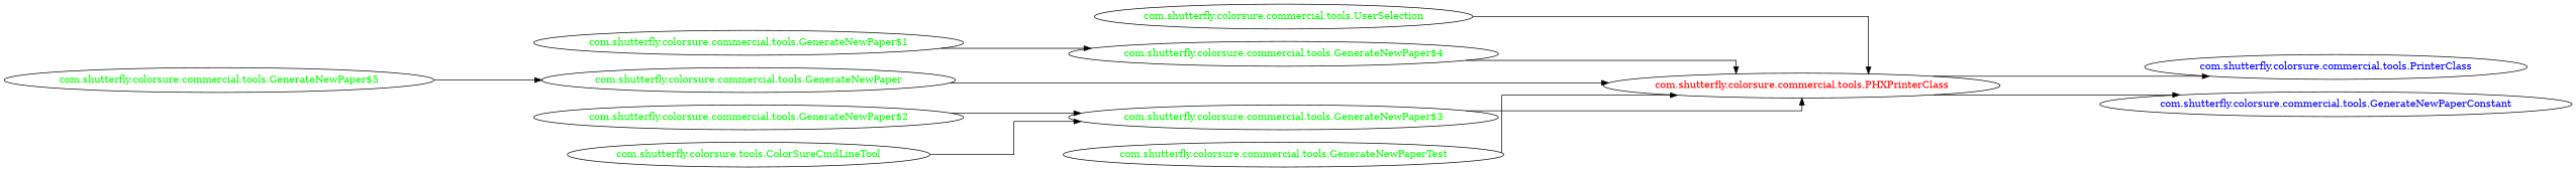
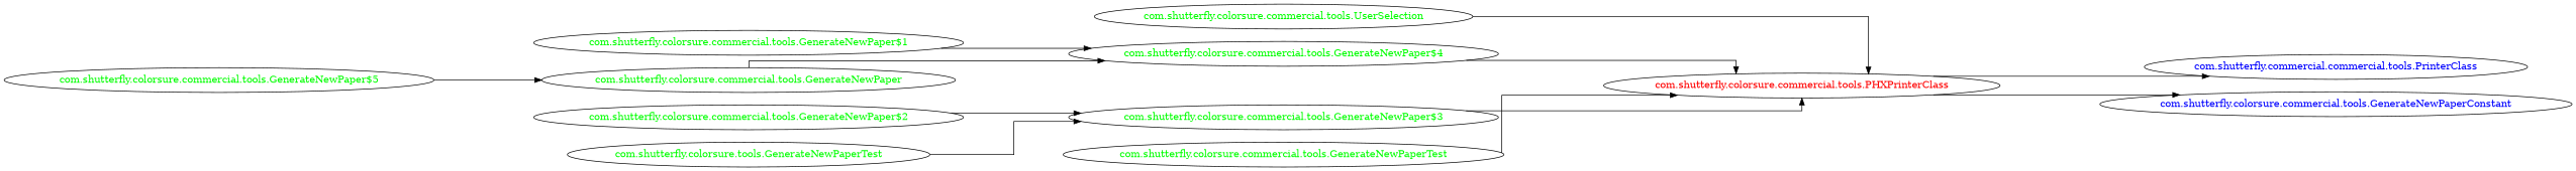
  digraph {
    concentrate=true
    rankdir=LR
    ranksep=2.0
    splines=ortho
    node [fontcolor=green]
    "com.shutterfly.colorsure.commercial.tools.PHXPrinterClass" [fontcolor=red]
-   "com.shutterfly.colorsure.commercial.tools.PrinterClass" [fontcolor=blue]
+   "com.shutterfly.colorsure.commercial.tools.PrinterClass" [fontcolor=blue label="com.shutterfly.commercial.commercial.tools.PrinterClass"]
    "com.shutterfly.colorsure.commercial.tools.GenerateNewPaperConstant" [fontcolor=blue]
    "com.shutterfly.colorsure.commercial.tools.UserSelection"
    "com.shutterfly.colorsure.commercial.tools.GenerateNewPaper$1"
    "com.shutterfly.colorsure.commercial.tools.GenerateNewPaper$4"
    "com.shutterfly.colorsure.commercial.tools.GenerateNewPaper$2"
    "com.shutterfly.colorsure.commercial.tools.GenerateNewPaper$3"
    "com.shutterfly.colorsure.commercial.tools.GenerateNewPaper$5"
    "com.shutterfly.colorsure.commercial.tools.GenerateNewPaper"
    "com.shutterfly.colorsure.commercial.tools.GenerateNewPaperTest"
-   "com.shutterfly.colorsure.tools.ColorSureCmdLineTool"
+   "com.shutterfly.colorsure.tools.ColorSureCmdLineTool" [label="com.shutterfly.colorsure.tools.GenerateNewPaperTest"]
    "com.shutterfly.colorsure.commercial.tools.PHXPrinterClass" -> "com.shutterfly.colorsure.commercial.tools.PrinterClass"
    "com.shutterfly.colorsure.commercial.tools.PHXPrinterClass" -> "com.shutterfly.colorsure.commercial.tools.GenerateNewPaperConstant"
    "com.shutterfly.colorsure.commercial.tools.UserSelection" -> "com.shutterfly.colorsure.commercial.tools.PHXPrinterClass"
    "com.shutterfly.colorsure.commercial.tools.GenerateNewPaper$1" -> "com.shutterfly.colorsure.commercial.tools.GenerateNewPaper$4"
    "com.shutterfly.colorsure.commercial.tools.GenerateNewPaper$4" -> "com.shutterfly.colorsure.commercial.tools.PHXPrinterClass"
    "com.shutterfly.colorsure.commercial.tools.GenerateNewPaper$2" -> "com.shutterfly.colorsure.commercial.tools.GenerateNewPaper$3"
    "com.shutterfly.colorsure.commercial.tools.GenerateNewPaper$3" -> "com.shutterfly.colorsure.commercial.tools.PHXPrinterClass"
    "com.shutterfly.colorsure.commercial.tools.GenerateNewPaper$5" -> "com.shutterfly.colorsure.commercial.tools.GenerateNewPaper"
-   "com.shutterfly.colorsure.commercial.tools.GenerateNewPaper" -> "com.shutterfly.colorsure.commercial.tools.PHXPrinterClass"
+   "com.shutterfly.colorsure.commercial.tools.GenerateNewPaper" -> "com.shutterfly.colorsure.commercial.tools.GenerateNewPaper$4"
    "com.shutterfly.colorsure.commercial.tools.GenerateNewPaperTest" -> "com.shutterfly.colorsure.commercial.tools.PHXPrinterClass"
    "com.shutterfly.colorsure.tools.ColorSureCmdLineTool" -> "com.shutterfly.colorsure.commercial.tools.GenerateNewPaper$3"
  }
